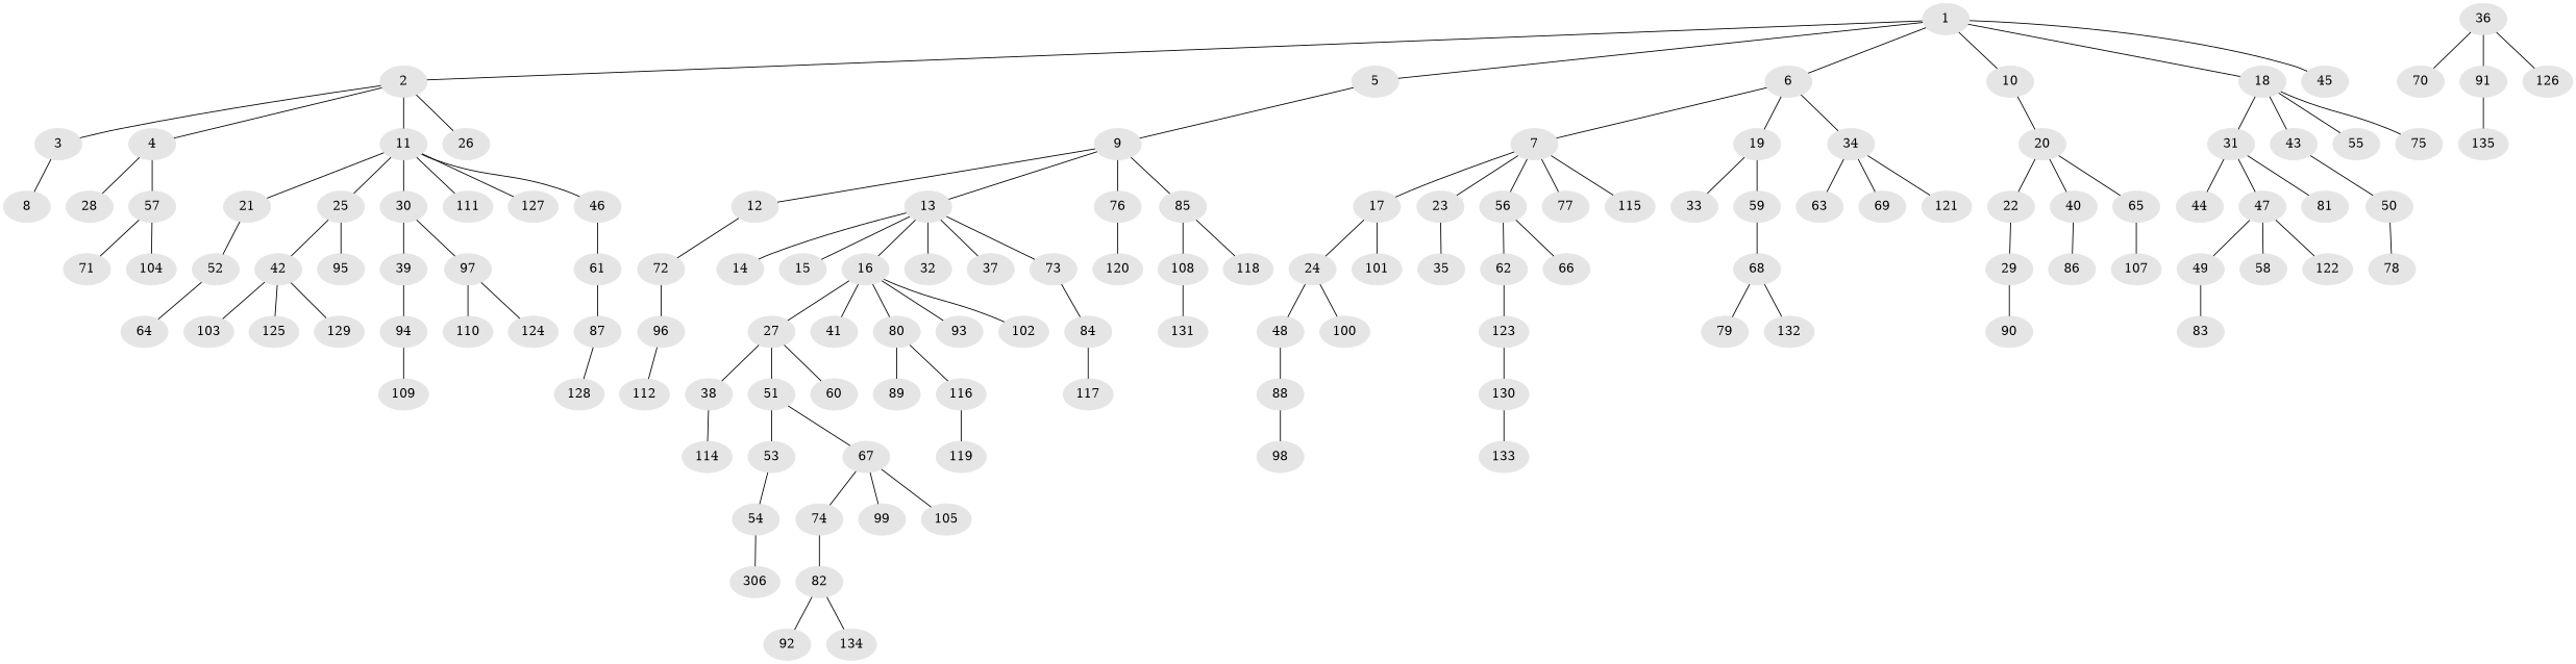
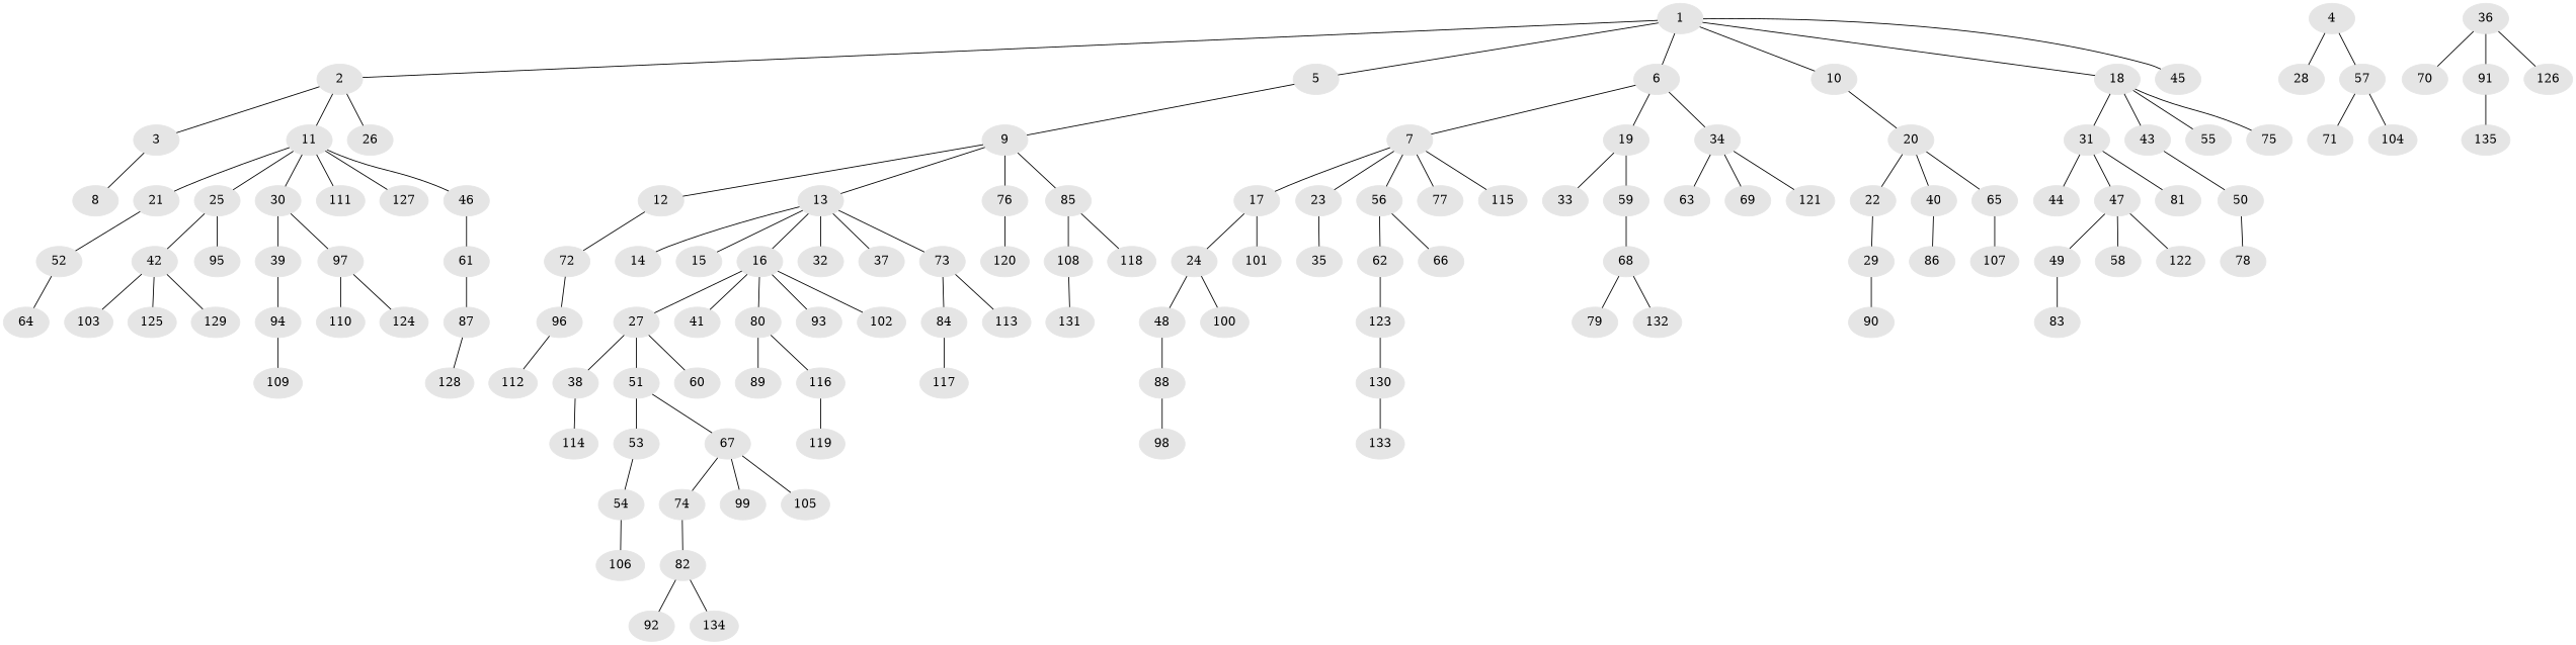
  graph {
    node [color=gray90 style=filled]
    1
    2
    5
    6
    10
    18
    45
    3
    4
    11
    26
    9
    7
    19
    34
    20
    31
    43
    55
    75
    8
    28
    57
    21
    25
    30
    111
    127
    46
    71
    104
    12
    13
    76
    85
    17
    23
    56
    77
    115
    33
    59
    63
    69
    121
    24
    101
    35
    62
    66
    72
    14
    15
    16
    32
    37
    73
    120
    108
    118
    22
    40
    65
    52
    42
    95
    39
    97
    36
    70
    91
    126
    96
    27
    41
    80
    93
    102
    84
+   113
    38
    51
    60
    89
    116
    48
    100
    44
    47
    81
    50
    68
    29
    86
    107
    64
    90
    88
    103
    125
    129
    61
    114
    53
    67
    94
    110
    124
    49
    58
    122
    135
    109
    78
    87
    83
    98
    54
    74
    99
    105
-   106 [label=306]
+   106
    123
    79
    132
    128
    130
    82
    112
    117
    92
    134
    119
    131
    133
    1 -- 2
    1 -- 5
    1 -- 6
    1 -- 10
    1 -- 18
    1 -- 45
    2 -- 3
-   2 -- 4
    2 -- 11
    2 -- 26
    5 -- 9
    6 -- 7
    6 -- 19
    6 -- 34
    10 -- 20
    18 -- 31
    18 -- 43
    18 -- 55
    18 -- 75
    3 -- 8
    4 -- 28
    4 -- 57
    11 -- 21
    11 -- 25
    11 -- 30
    11 -- 111
    11 -- 127
    11 -- 46
    9 -- 12
    9 -- 13
    9 -- 76
    9 -- 85
    7 -- 17
    7 -- 23
    7 -- 56
    7 -- 77
    7 -- 115
    19 -- 33
    19 -- 59
    34 -- 63
    34 -- 69
    34 -- 121
    20 -- 22
    20 -- 40
    20 -- 65
    31 -- 44
    31 -- 47
    31 -- 81
    43 -- 50
    57 -- 71
    57 -- 104
    21 -- 52
    25 -- 42
    25 -- 95
    30 -- 39
    30 -- 97
    46 -- 61
    12 -- 72
    13 -- 14
    13 -- 15
    13 -- 16
    13 -- 32
    13 -- 37
    13 -- 73
    76 -- 120
    85 -- 108
    85 -- 118
    17 -- 24
    17 -- 101
    23 -- 35
    56 -- 62
    56 -- 66
    59 -- 68
    24 -- 48
    24 -- 100
    62 -- 123
    72 -- 96
    16 -- 27
    16 -- 41
    16 -- 80
    16 -- 93
    16 -- 102
    73 -- 84
+   73 -- 113
    108 -- 131
    22 -- 29
    40 -- 86
    65 -- 107
    52 -- 64
    42 -- 103
    42 -- 125
    42 -- 129
    39 -- 94
    97 -- 110
    97 -- 124
    36 -- 70
    36 -- 91
    36 -- 126
    91 -- 135
    96 -- 112
    27 -- 38
    27 -- 51
    27 -- 60
    80 -- 89
    80 -- 116
    84 -- 117
    38 -- 114
    51 -- 53
    51 -- 67
    116 -- 119
    48 -- 88
    47 -- 49
    47 -- 58
    47 -- 122
    50 -- 78
    68 -- 79
    68 -- 132
    29 -- 90
    88 -- 98
    61 -- 87
    53 -- 54
    67 -- 74
    67 -- 99
    67 -- 105
    94 -- 109
    49 -- 83
    87 -- 128
    54 -- 106
    74 -- 82
    123 -- 130
    130 -- 133
    82 -- 92
    82 -- 134
  }
